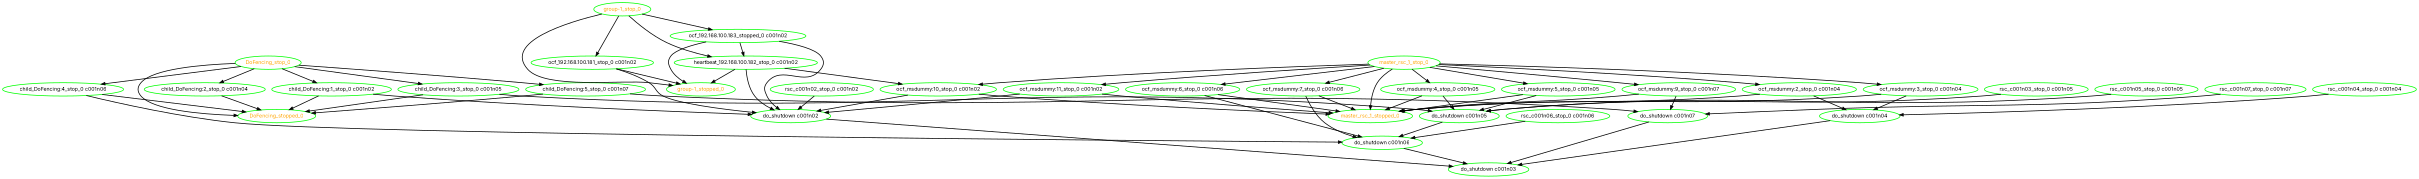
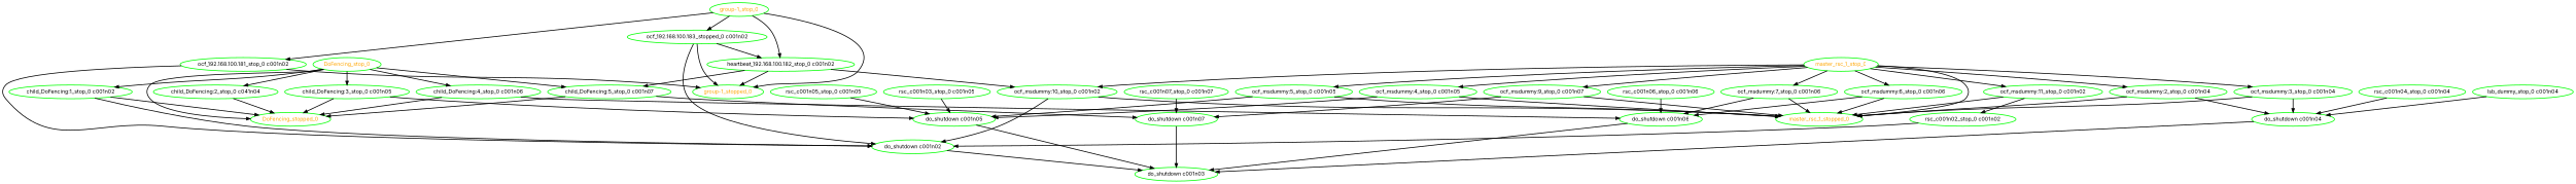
  digraph {
    fontname=Inter
    node [color=green fontcolor=black fontname=Inter style=bold]
    edge [fontname=Inter style=bold]
    DoFencing_stop_0 [fontcolor=orange]
    DoFencing_stopped_0 [fontcolor=orange]
    "child_DoFencing:1_stop_0 c001n02"
-   "child_DoFencing:2_stop_0 c001n04"
+   "child_DoFencing:2_stop_0 c001n04" [label="child_DoFencing:2_stop_0 c041n04"]
    "child_DoFencing:3_stop_0 c001n05"
    "child_DoFencing:4_stop_0 c001n06"
    "child_DoFencing:5_stop_0 c001n07"
    "do_shutdown c001n02"
    "do_shutdown c001n05"
    "do_shutdown c001n06"
    "do_shutdown c001n07"
    "do_shutdown c001n03"
    "do_shutdown c001n04"
    "group-1_stop_0" [fontcolor=orange]
    "group-1_stopped_0" [fontcolor=orange]
    "heartbeat_192.168.100.182_stop_0 c001n02"
    "ocf_192.168.100.181_stop_0 c001n02"
    n18 [label="ocf_192.168.100.183_stopped_0 c001n02"]
    "ocf_msdummy:10_stop_0 c001n02"
+   "lsb_dummy_stop_0 c001n04"
    master_rsc_1_stop_0 [fontcolor=orange]
    master_rsc_1_stopped_0 [fontcolor=orange]
    "ocf_msdummy:11_stop_0 c001n02"
    "ocf_msdummy:2_stop_0 c001n04"
    "ocf_msdummy:3_stop_0 c001n04"
    "ocf_msdummy:4_stop_0 c001n05"
    "ocf_msdummy:5_stop_0 c001n05"
    "ocf_msdummy:6_stop_0 c001n06"
    "ocf_msdummy:7_stop_0 c001n06"
    "ocf_msdummy:9_stop_0 c001n07"
    "rsc_c001n02_stop_0 c001n02"
    "rsc_c001n03_stop_0 c001n05"
    "rsc_c001n04_stop_0 c001n04"
    "rsc_c001n05_stop_0 c001n05"
    "rsc_c001n06_stop_0 c001n06"
    "rsc_c001n07_stop_0 c001n07"
    DoFencing_stop_0 -> DoFencing_stopped_0
    DoFencing_stop_0 -> "child_DoFencing:1_stop_0 c001n02"
    DoFencing_stop_0 -> "child_DoFencing:2_stop_0 c001n04"
    DoFencing_stop_0 -> "child_DoFencing:3_stop_0 c001n05"
    DoFencing_stop_0 -> "child_DoFencing:4_stop_0 c001n06"
    DoFencing_stop_0 -> "child_DoFencing:5_stop_0 c001n07"
    "child_DoFencing:1_stop_0 c001n02" -> DoFencing_stopped_0
    "child_DoFencing:1_stop_0 c001n02" -> "do_shutdown c001n02"
    "child_DoFencing:2_stop_0 c001n04" -> DoFencing_stopped_0
    "child_DoFencing:3_stop_0 c001n05" -> DoFencing_stopped_0
    "child_DoFencing:3_stop_0 c001n05" -> "do_shutdown c001n05"
    "child_DoFencing:4_stop_0 c001n06" -> DoFencing_stopped_0
    "child_DoFencing:4_stop_0 c001n06" -> "do_shutdown c001n06"
    "child_DoFencing:5_stop_0 c001n07" -> DoFencing_stopped_0
    "child_DoFencing:5_stop_0 c001n07" -> "do_shutdown c001n07"
    "do_shutdown c001n02" -> "do_shutdown c001n03"
-   "do_shutdown c001n05" -> "do_shutdown c001n06"
+   "do_shutdown c001n05" -> "do_shutdown c001n03"
    "do_shutdown c001n06" -> "do_shutdown c001n03"
    "do_shutdown c001n07" -> "do_shutdown c001n03"
    "do_shutdown c001n04" -> "do_shutdown c001n03"
    "group-1_stop_0" -> "group-1_stopped_0"
    "group-1_stop_0" -> "heartbeat_192.168.100.182_stop_0 c001n02"
    "group-1_stop_0" -> "ocf_192.168.100.181_stop_0 c001n02"
    "group-1_stop_0" -> n18
-   "heartbeat_192.168.100.182_stop_0 c001n02" -> "do_shutdown c001n02"
+   "heartbeat_192.168.100.182_stop_0 c001n02" -> "child_DoFencing:5_stop_0 c001n07"
    "heartbeat_192.168.100.182_stop_0 c001n02" -> "group-1_stopped_0"
    "heartbeat_192.168.100.182_stop_0 c001n02" -> "ocf_msdummy:10_stop_0 c001n02"
    "ocf_192.168.100.181_stop_0 c001n02" -> "do_shutdown c001n02"
    "ocf_192.168.100.181_stop_0 c001n02" -> "group-1_stopped_0"
    n18 -> "do_shutdown c001n02"
    n18 -> "group-1_stopped_0"
    n18 -> "heartbeat_192.168.100.182_stop_0 c001n02"
    "ocf_msdummy:10_stop_0 c001n02" -> "do_shutdown c001n02"
    "ocf_msdummy:10_stop_0 c001n02" -> master_rsc_1_stopped_0
+   "lsb_dummy_stop_0 c001n04" -> "do_shutdown c001n04"
    master_rsc_1_stop_0 -> "ocf_msdummy:10_stop_0 c001n02"
    master_rsc_1_stop_0 -> master_rsc_1_stopped_0
    master_rsc_1_stop_0 -> "ocf_msdummy:11_stop_0 c001n02"
    master_rsc_1_stop_0 -> "ocf_msdummy:2_stop_0 c001n04"
    master_rsc_1_stop_0 -> "ocf_msdummy:3_stop_0 c001n04"
    master_rsc_1_stop_0 -> "ocf_msdummy:4_stop_0 c001n05"
    master_rsc_1_stop_0 -> "ocf_msdummy:5_stop_0 c001n05"
    master_rsc_1_stop_0 -> "ocf_msdummy:6_stop_0 c001n06"
    master_rsc_1_stop_0 -> "ocf_msdummy:7_stop_0 c001n06"
    master_rsc_1_stop_0 -> "ocf_msdummy:9_stop_0 c001n07"
-   "ocf_msdummy:11_stop_0 c001n02" -> "do_shutdown c001n02"
+   "ocf_msdummy:11_stop_0 c001n02" -> "rsc_c001n02_stop_0 c001n02"
    "ocf_msdummy:11_stop_0 c001n02" -> master_rsc_1_stopped_0
    "ocf_msdummy:2_stop_0 c001n04" -> "do_shutdown c001n04"
    "ocf_msdummy:2_stop_0 c001n04" -> master_rsc_1_stopped_0
    "ocf_msdummy:3_stop_0 c001n04" -> "do_shutdown c001n04"
    "ocf_msdummy:3_stop_0 c001n04" -> master_rsc_1_stopped_0
    "ocf_msdummy:4_stop_0 c001n05" -> "do_shutdown c001n05"
    "ocf_msdummy:4_stop_0 c001n05" -> master_rsc_1_stopped_0
    "ocf_msdummy:5_stop_0 c001n05" -> "do_shutdown c001n05"
    "ocf_msdummy:5_stop_0 c001n05" -> master_rsc_1_stopped_0
    "ocf_msdummy:6_stop_0 c001n06" -> "do_shutdown c001n06"
    "ocf_msdummy:6_stop_0 c001n06" -> master_rsc_1_stopped_0
    "ocf_msdummy:7_stop_0 c001n06" -> "do_shutdown c001n06"
    "ocf_msdummy:7_stop_0 c001n06" -> master_rsc_1_stopped_0
    "ocf_msdummy:9_stop_0 c001n07" -> "do_shutdown c001n07"
    "ocf_msdummy:9_stop_0 c001n07" -> master_rsc_1_stopped_0
    "rsc_c001n02_stop_0 c001n02" -> "do_shutdown c001n02"
    "rsc_c001n03_stop_0 c001n05" -> "do_shutdown c001n05"
    "rsc_c001n04_stop_0 c001n04" -> "do_shutdown c001n04"
    "rsc_c001n05_stop_0 c001n05" -> "do_shutdown c001n05"
    "rsc_c001n06_stop_0 c001n06" -> "do_shutdown c001n06"
    "rsc_c001n07_stop_0 c001n07" -> "do_shutdown c001n07"
  }
